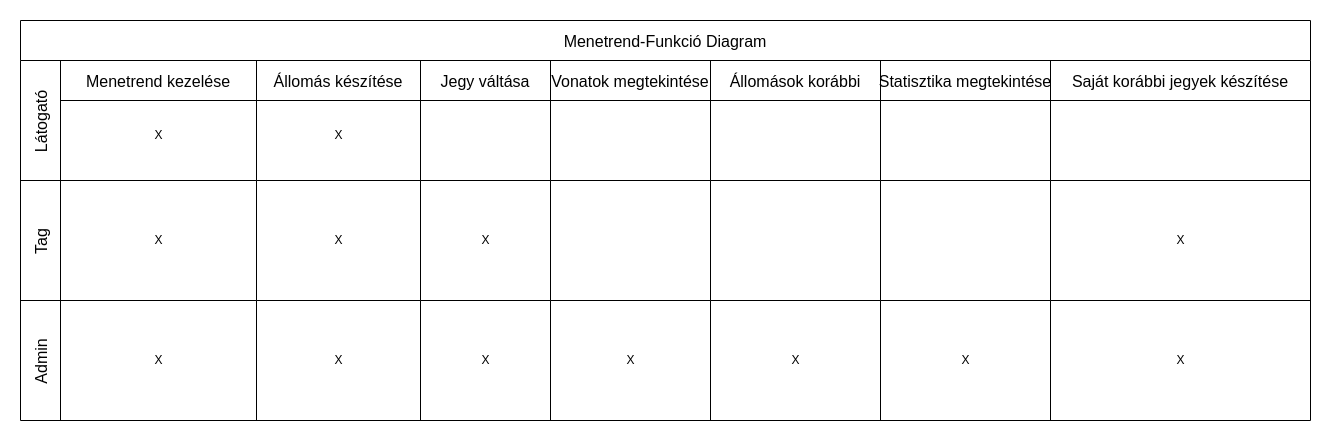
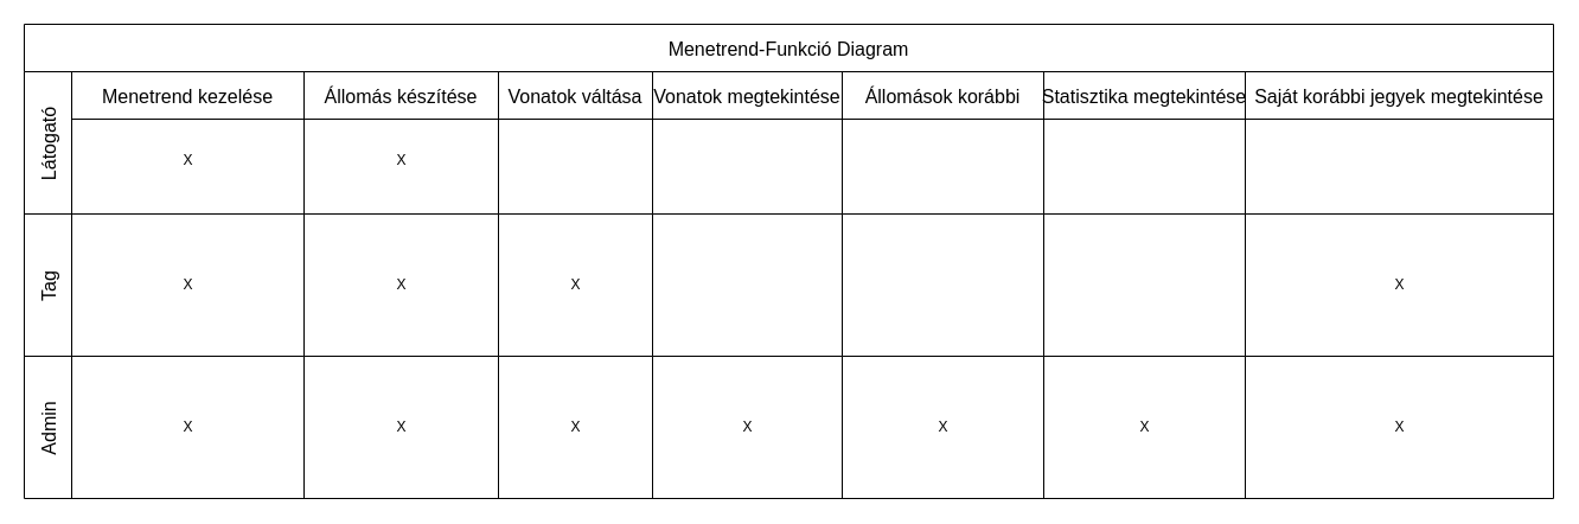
  <mxCell id="0" />
  <mxCell id="1" parent="0" />
  <mxCell id="2" value="Menetrend-Funkció Diagram" style="shape=table;childLayout=tableLayout;startSize=40;collapsible=0;recursiveResize=0;expand=0;fontSize=16;" vertex="1" parent="1"><mxGeometry x="20" y="20" width="1290" height="400" as="geometry" /></mxCell>
  <mxCell id="3" value="Látogató" style="shape=tableRow;horizontal=0;swimlaneHead=0;swimlaneBody=0;top=0;left=0;strokeColor=inherit;bottom=0;right=0;dropTarget=0;fontStyle=0;fillColor=none;points=[[0,0.5],[1,0.5]];portConstraint=eastwest;startSize=40;collapsible=0;recursiveResize=0;expand=0;fontSize=16;" vertex="1" parent="2"><mxGeometry y="40" width="1290" height="120" as="geometry" /></mxCell>
  <mxCell id="4" value="Menetrend kezelése" style="swimlane;swimlaneHead=0;swimlaneBody=0;fontStyle=0;strokeColor=inherit;connectable=0;fillColor=none;startSize=40;collapsible=0;recursiveResize=0;expand=0;fontSize=16;flipH=1;flipV=0;" vertex="1" parent="3"><mxGeometry x="40" width="196" height="120" as="geometry"><mxRectangle width="196" height="120" as="alternateBounds" /></mxGeometry></mxCell>
  <mxCell id="5" value="&lt;div&gt;X&lt;/div&gt;" style="text;html=1;align=center;verticalAlign=middle;resizable=0;points=[];autosize=1;strokeColor=none;fillColor=none;" vertex="1" parent="4"><mxGeometry x="83" y="60" width="30" height="30" as="geometry" /></mxCell>
  <mxCell id="6" value="Állomás készítése" style="swimlane;swimlaneHead=0;swimlaneBody=0;fontStyle=0;strokeColor=inherit;connectable=0;fillColor=none;startSize=40;collapsible=0;recursiveResize=0;expand=0;fontSize=16;" vertex="1" parent="3"><mxGeometry x="236" width="164" height="120" as="geometry"><mxRectangle width="164" height="120" as="alternateBounds" /></mxGeometry></mxCell>
  <mxCell id="7" value="&lt;div&gt;X&lt;/div&gt;" style="text;html=1;align=center;verticalAlign=middle;resizable=0;points=[];autosize=1;strokeColor=none;fillColor=none;" vertex="1" parent="6"><mxGeometry x="67" y="60" width="30" height="30" as="geometry" /></mxCell>
- <mxCell id="8" value="Jegy váltása" style="swimlane;swimlaneHead=0;swimlaneBody=0;fontStyle=0;strokeColor=inherit;connectable=0;fillColor=none;startSize=40;collapsible=0;recursiveResize=0;expand=0;fontSize=16;" vertex="1" parent="3"><mxGeometry x="400" width="130" height="120" as="geometry"><mxRectangle width="130" height="120" as="alternateBounds" /></mxGeometry></mxCell>
+ <mxCell id="8" value="Vonatok váltása" style="swimlane;swimlaneHead=0;swimlaneBody=0;fontStyle=0;strokeColor=inherit;connectable=0;fillColor=none;startSize=40;collapsible=0;recursiveResize=0;expand=0;fontSize=16;" vertex="1" parent="3"><mxGeometry x="400" width="130" height="120" as="geometry"><mxRectangle width="130" height="120" as="alternateBounds" /></mxGeometry></mxCell>
  <mxCell id="9" value="Vonatok megtekintése" style="swimlane;swimlaneHead=0;swimlaneBody=0;fontStyle=0;strokeColor=inherit;connectable=0;fillColor=none;startSize=40;collapsible=0;recursiveResize=0;expand=0;fontSize=16;" vertex="1" parent="3"><mxGeometry x="530" width="160" height="120" as="geometry"><mxRectangle width="160" height="120" as="alternateBounds" /></mxGeometry></mxCell>
  <mxCell id="10" value="Állomások korábbi" style="swimlane;swimlaneHead=0;swimlaneBody=0;fontStyle=0;strokeColor=inherit;connectable=0;fillColor=none;startSize=40;collapsible=0;recursiveResize=0;expand=0;fontSize=16;" vertex="1" parent="3"><mxGeometry x="690" width="170" height="120" as="geometry"><mxRectangle width="170" height="120" as="alternateBounds" /></mxGeometry></mxCell>
  <mxCell id="11" value="Statisztika megtekintése" style="swimlane;swimlaneHead=0;swimlaneBody=0;fontStyle=0;strokeColor=inherit;connectable=0;fillColor=none;startSize=40;collapsible=0;recursiveResize=0;expand=0;fontSize=16;" vertex="1" parent="3"><mxGeometry x="860" width="170" height="120" as="geometry"><mxRectangle width="170" height="120" as="alternateBounds" /></mxGeometry></mxCell>
- <mxCell id="12" value="Saját korábbi jegyek készítése" style="swimlane;swimlaneHead=0;swimlaneBody=0;fontStyle=0;strokeColor=inherit;connectable=0;fillColor=none;startSize=40;collapsible=0;recursiveResize=0;expand=0;fontSize=16;" vertex="1" parent="3"><mxGeometry x="1030" width="260" height="120" as="geometry"><mxRectangle width="260" height="120" as="alternateBounds" /></mxGeometry></mxCell>
+ <mxCell id="12" value="Saját korábbi jegyek megtekintése" style="swimlane;swimlaneHead=0;swimlaneBody=0;fontStyle=0;strokeColor=inherit;connectable=0;fillColor=none;startSize=40;collapsible=0;recursiveResize=0;expand=0;fontSize=16;" vertex="1" parent="3"><mxGeometry x="1030" width="260" height="120" as="geometry"><mxRectangle width="260" height="120" as="alternateBounds" /></mxGeometry></mxCell>
  <mxCell id="13" value="Tag" style="shape=tableRow;horizontal=0;swimlaneHead=0;swimlaneBody=0;top=0;left=0;strokeColor=inherit;bottom=0;right=0;dropTarget=0;fontStyle=0;fillColor=none;points=[[0,0.5],[1,0.5]];portConstraint=eastwest;startSize=40;collapsible=0;recursiveResize=0;expand=0;fontSize=16;" vertex="1" parent="2"><mxGeometry y="160" width="1290" height="120" as="geometry" /></mxCell>
  <mxCell id="14" value="" style="swimlane;swimlaneHead=0;swimlaneBody=0;fontStyle=0;connectable=0;strokeColor=inherit;fillColor=none;startSize=0;collapsible=0;recursiveResize=0;expand=0;fontSize=16;" vertex="1" parent="13"><mxGeometry x="40" width="196" height="120" as="geometry"><mxRectangle width="196" height="120" as="alternateBounds" /></mxGeometry></mxCell>
  <mxCell id="15" value="&lt;div&gt;X&lt;/div&gt;" style="text;html=1;align=center;verticalAlign=middle;resizable=0;points=[];autosize=1;strokeColor=none;fillColor=none;" vertex="1" parent="14"><mxGeometry x="83" y="45" width="30" height="30" as="geometry" /></mxCell>
  <mxCell id="16" value="" style="swimlane;swimlaneHead=0;swimlaneBody=0;fontStyle=0;connectable=0;strokeColor=inherit;fillColor=none;startSize=0;collapsible=0;recursiveResize=0;expand=0;fontSize=16;" vertex="1" parent="13"><mxGeometry x="236" width="164" height="120" as="geometry"><mxRectangle width="164" height="120" as="alternateBounds" /></mxGeometry></mxCell>
  <mxCell id="17" value="&lt;div&gt;X&lt;/div&gt;" style="text;html=1;align=center;verticalAlign=middle;resizable=0;points=[];autosize=1;strokeColor=none;fillColor=none;" vertex="1" parent="16"><mxGeometry x="67" y="45" width="30" height="30" as="geometry" /></mxCell>
  <mxCell id="18" value="" style="swimlane;swimlaneHead=0;swimlaneBody=0;fontStyle=0;connectable=0;strokeColor=inherit;fillColor=none;startSize=0;collapsible=0;recursiveResize=0;expand=0;fontSize=16;" vertex="1" parent="13"><mxGeometry x="400" width="130" height="120" as="geometry"><mxRectangle width="130" height="120" as="alternateBounds" /></mxGeometry></mxCell>
  <mxCell id="19" value="&lt;div&gt;X&lt;/div&gt;" style="text;html=1;align=center;verticalAlign=middle;resizable=0;points=[];autosize=1;strokeColor=none;fillColor=none;" vertex="1" parent="18"><mxGeometry x="50" y="45" width="30" height="30" as="geometry" /></mxCell>
  <mxCell id="20" style="swimlane;swimlaneHead=0;swimlaneBody=0;fontStyle=0;connectable=0;strokeColor=inherit;fillColor=none;startSize=0;collapsible=0;recursiveResize=0;expand=0;fontSize=16;" vertex="1" parent="13"><mxGeometry x="530" width="160" height="120" as="geometry"><mxRectangle width="160" height="120" as="alternateBounds" /></mxGeometry></mxCell>
  <mxCell id="21" style="swimlane;swimlaneHead=0;swimlaneBody=0;fontStyle=0;connectable=0;strokeColor=inherit;fillColor=none;startSize=0;collapsible=0;recursiveResize=0;expand=0;fontSize=16;" vertex="1" parent="13"><mxGeometry x="690" width="170" height="120" as="geometry"><mxRectangle width="170" height="120" as="alternateBounds" /></mxGeometry></mxCell>
  <mxCell id="22" style="swimlane;swimlaneHead=0;swimlaneBody=0;fontStyle=0;connectable=0;strokeColor=inherit;fillColor=none;startSize=0;collapsible=0;recursiveResize=0;expand=0;fontSize=16;" vertex="1" parent="13"><mxGeometry x="860" width="170" height="120" as="geometry"><mxRectangle width="170" height="120" as="alternateBounds" /></mxGeometry></mxCell>
  <mxCell id="23" style="swimlane;swimlaneHead=0;swimlaneBody=0;fontStyle=0;connectable=0;strokeColor=inherit;fillColor=none;startSize=0;collapsible=0;recursiveResize=0;expand=0;fontSize=16;" vertex="1" parent="13"><mxGeometry x="1030" width="260" height="120" as="geometry"><mxRectangle width="260" height="120" as="alternateBounds" /></mxGeometry></mxCell>
  <mxCell id="24" value="&lt;div&gt;X&lt;/div&gt;" style="text;html=1;align=center;verticalAlign=middle;resizable=0;points=[];autosize=1;strokeColor=none;fillColor=none;" vertex="1" parent="23"><mxGeometry x="115" y="45" width="30" height="30" as="geometry" /></mxCell>
  <mxCell id="25" value="Admin" style="shape=tableRow;horizontal=0;swimlaneHead=0;swimlaneBody=0;top=0;left=0;strokeColor=inherit;bottom=0;right=0;dropTarget=0;fontStyle=0;fillColor=none;points=[[0,0.5],[1,0.5]];portConstraint=eastwest;startSize=40;collapsible=0;recursiveResize=0;expand=0;fontSize=16;" vertex="1" parent="2"><mxGeometry y="280" width="1290" height="120" as="geometry" /></mxCell>
  <mxCell id="26" value="" style="swimlane;swimlaneHead=0;swimlaneBody=0;fontStyle=0;connectable=0;strokeColor=inherit;fillColor=none;startSize=0;collapsible=0;recursiveResize=0;expand=0;fontSize=16;" vertex="1" parent="25"><mxGeometry x="40" width="196" height="120" as="geometry"><mxRectangle width="196" height="120" as="alternateBounds" /></mxGeometry></mxCell>
  <mxCell id="27" value="&lt;div&gt;X&lt;/div&gt;" style="text;html=1;align=center;verticalAlign=middle;resizable=0;points=[];autosize=1;strokeColor=none;fillColor=none;" vertex="1" parent="26"><mxGeometry x="83" y="45" width="30" height="30" as="geometry" /></mxCell>
  <mxCell id="28" value="" style="swimlane;swimlaneHead=0;swimlaneBody=0;fontStyle=0;connectable=0;strokeColor=inherit;fillColor=none;startSize=0;collapsible=0;recursiveResize=0;expand=0;fontSize=16;" vertex="1" parent="25"><mxGeometry x="236" width="164" height="120" as="geometry"><mxRectangle width="164" height="120" as="alternateBounds" /></mxGeometry></mxCell>
  <mxCell id="29" value="&lt;div&gt;X&lt;/div&gt;" style="text;html=1;align=center;verticalAlign=middle;resizable=0;points=[];autosize=1;strokeColor=none;fillColor=none;" vertex="1" parent="28"><mxGeometry x="67" y="45" width="30" height="30" as="geometry" /></mxCell>
  <mxCell id="30" value="" style="swimlane;swimlaneHead=0;swimlaneBody=0;fontStyle=0;connectable=0;strokeColor=inherit;fillColor=none;startSize=0;collapsible=0;recursiveResize=0;expand=0;fontSize=16;" vertex="1" parent="25"><mxGeometry x="400" width="130" height="120" as="geometry"><mxRectangle width="130" height="120" as="alternateBounds" /></mxGeometry></mxCell>
  <mxCell id="31" value="&lt;div&gt;X&lt;/div&gt;" style="text;html=1;align=center;verticalAlign=middle;resizable=0;points=[];autosize=1;strokeColor=none;fillColor=none;" vertex="1" parent="30"><mxGeometry x="50" y="45" width="30" height="30" as="geometry" /></mxCell>
  <mxCell id="32" style="swimlane;swimlaneHead=0;swimlaneBody=0;fontStyle=0;connectable=0;strokeColor=inherit;fillColor=none;startSize=0;collapsible=0;recursiveResize=0;expand=0;fontSize=16;" vertex="1" parent="25"><mxGeometry x="530" width="160" height="120" as="geometry"><mxRectangle width="160" height="120" as="alternateBounds" /></mxGeometry></mxCell>
  <mxCell id="33" value="&lt;div&gt;X&lt;/div&gt;" style="text;html=1;align=center;verticalAlign=middle;resizable=0;points=[];autosize=1;strokeColor=none;fillColor=none;" vertex="1" parent="32"><mxGeometry x="65" y="45" width="30" height="30" as="geometry" /></mxCell>
  <mxCell id="34" style="swimlane;swimlaneHead=0;swimlaneBody=0;fontStyle=0;connectable=0;strokeColor=inherit;fillColor=none;startSize=0;collapsible=0;recursiveResize=0;expand=0;fontSize=16;" vertex="1" parent="25"><mxGeometry x="690" width="170" height="120" as="geometry"><mxRectangle width="170" height="120" as="alternateBounds" /></mxGeometry></mxCell>
  <mxCell id="35" value="&lt;div&gt;X&lt;/div&gt;" style="text;html=1;align=center;verticalAlign=middle;resizable=0;points=[];autosize=1;strokeColor=none;fillColor=none;" vertex="1" parent="34"><mxGeometry x="70" y="45" width="30" height="30" as="geometry" /></mxCell>
  <mxCell id="36" style="swimlane;swimlaneHead=0;swimlaneBody=0;fontStyle=0;connectable=0;strokeColor=inherit;fillColor=none;startSize=0;collapsible=0;recursiveResize=0;expand=0;fontSize=16;" vertex="1" parent="25"><mxGeometry x="860" width="170" height="120" as="geometry"><mxRectangle width="170" height="120" as="alternateBounds" /></mxGeometry></mxCell>
  <mxCell id="37" value="&lt;div&gt;X&lt;/div&gt;" style="text;html=1;align=center;verticalAlign=middle;resizable=0;points=[];autosize=1;strokeColor=none;fillColor=none;" vertex="1" parent="36"><mxGeometry x="70" y="45" width="30" height="30" as="geometry" /></mxCell>
  <mxCell id="38" style="swimlane;swimlaneHead=0;swimlaneBody=0;fontStyle=0;connectable=0;strokeColor=inherit;fillColor=none;startSize=0;collapsible=0;recursiveResize=0;expand=0;fontSize=16;" vertex="1" parent="25"><mxGeometry x="1030" width="260" height="120" as="geometry"><mxRectangle width="260" height="120" as="alternateBounds" /></mxGeometry></mxCell>
  <mxCell id="39" value="&lt;div&gt;X&lt;/div&gt;" style="text;html=1;align=center;verticalAlign=middle;resizable=0;points=[];autosize=1;strokeColor=none;fillColor=none;" vertex="1" parent="38"><mxGeometry x="115" y="45" width="30" height="30" as="geometry" /></mxCell>
